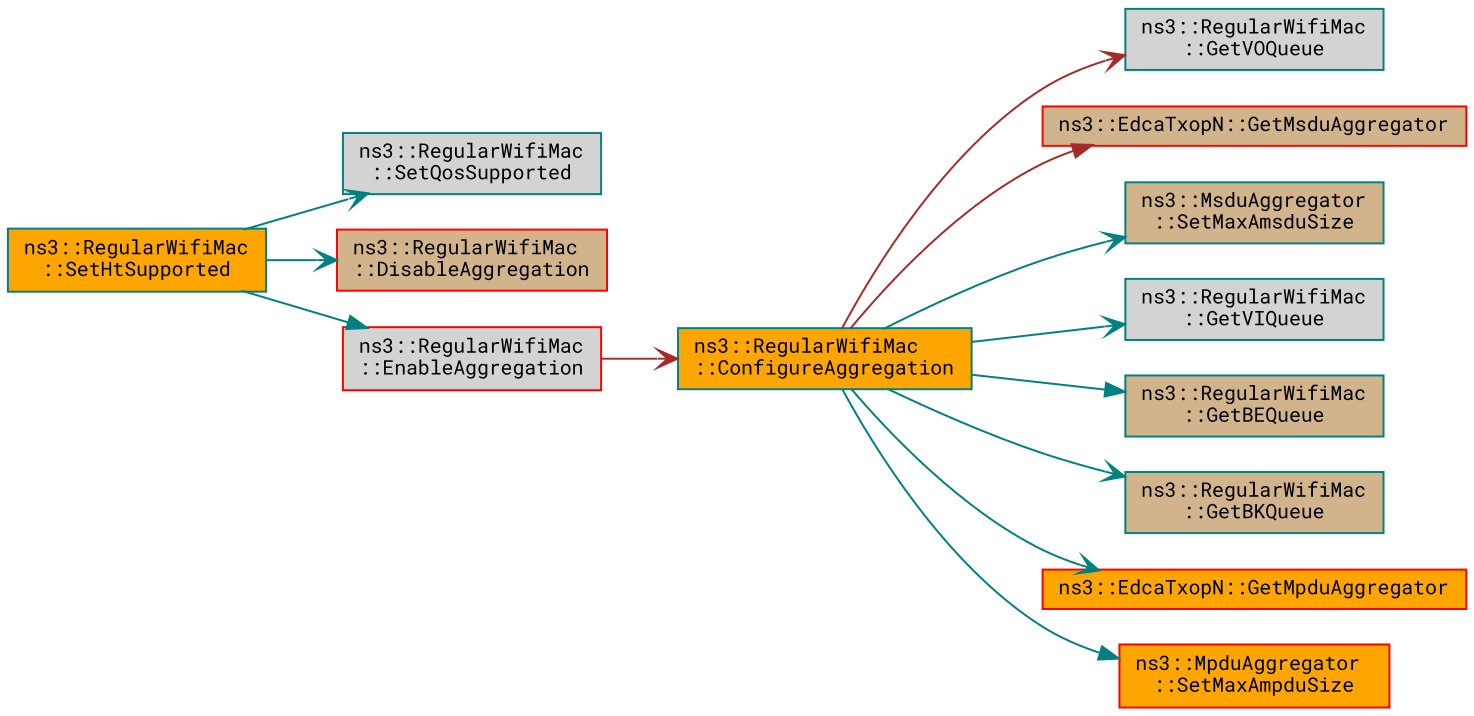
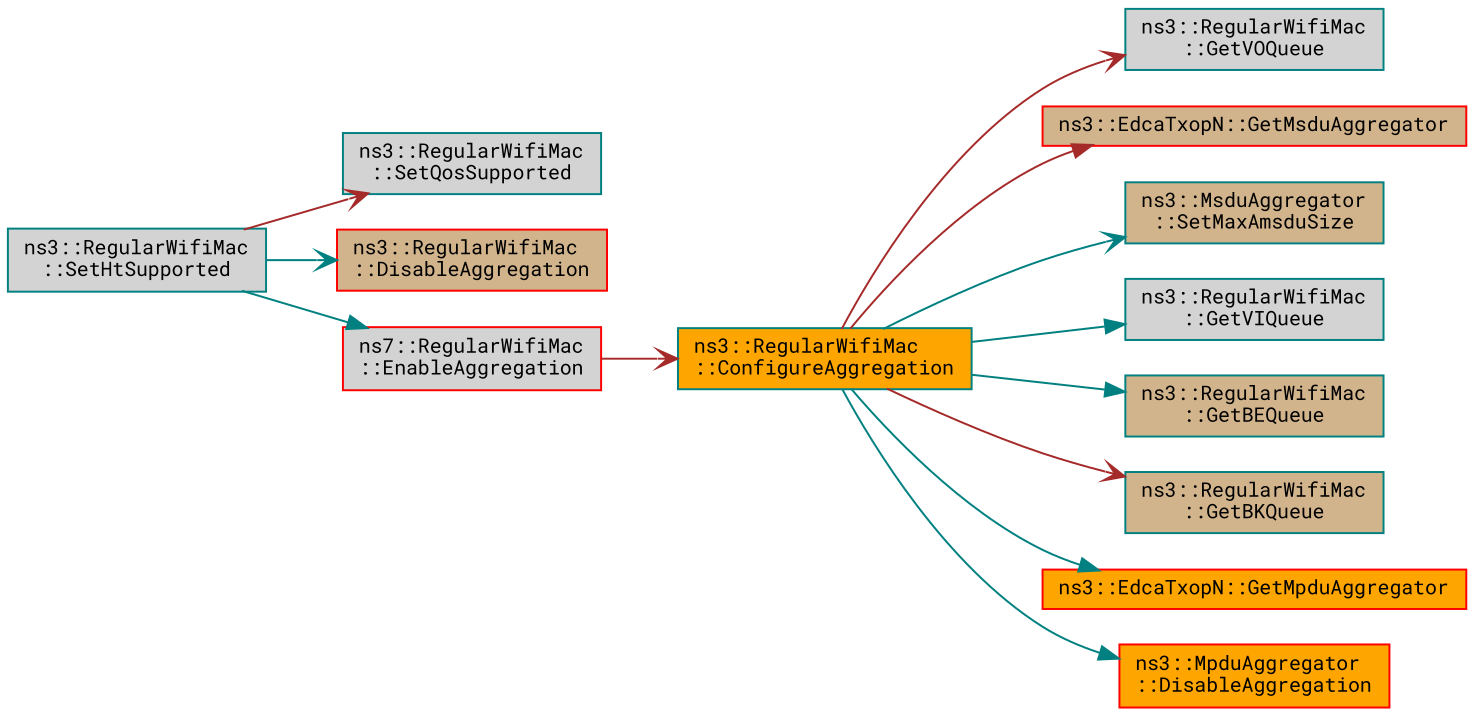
  digraph {
    fontname="Roboto Mono"
    rankdir=LR
    node [color=teal fillcolor=lightgrey fontname="Roboto Mono" fontsize=10 shape=record style=filled]
    edge [arrowhead=vee color=teal fontname="Roboto Mono" fontsize=10 labelfontname=Helvetica labelfontsize=10 style=solid]
-   n1 [fillcolor=orange fontcolor=black height=0.2 label="ns3::RegularWifiMac\l::SetHtSupported" width=0.4]
+   n1 [fontcolor=black height=0.2 label="ns3::RegularWifiMac\l::SetHtSupported" width=0.4]
    n2 [height=0.2 label="ns3::RegularWifiMac\l::SetQosSupported" width=0.4]
    n3 [color=red fillcolor=tan height=0.2 label="ns3::RegularWifiMac\l::DisableAggregation" width=0.4]
-   n4 [color=red height=0.2 label="ns3::RegularWifiMac\l::EnableAggregation" width=0.4]
+   n4 [color=red height=0.2 label="ns7::RegularWifiMac\l::EnableAggregation" width=0.4]
    n5 [fillcolor=orange height=0.2 label="ns3::RegularWifiMac\l::ConfigureAggregation" width=0.4]
    n6 [height=0.2 label="ns3::RegularWifiMac\l::GetVOQueue" width=0.4]
    n7 [color=red fillcolor=tan height=0.2 label="ns3::EdcaTxopN::GetMsduAggregator" width=0.4]
    n8 [fillcolor=tan height=0.2 label="ns3::MsduAggregator\l::SetMaxAmsduSize" width=0.4]
    n9 [height=0.2 label="ns3::RegularWifiMac\l::GetVIQueue" width=0.4]
    n10 [fillcolor=tan height=0.2 label="ns3::RegularWifiMac\l::GetBEQueue" width=0.4]
    n11 [fillcolor=tan height=0.2 label="ns3::RegularWifiMac\l::GetBKQueue" width=0.4]
    n12 [color=red fillcolor=orange height=0.2 label="ns3::EdcaTxopN::GetMpduAggregator" width=0.4]
-   n13 [color=red fillcolor=orange height=0.2 label="ns3::MpduAggregator\l::SetMaxAmpduSize" width=0.4]
-   n1 -> n2
+   n13 [color=red fillcolor=orange height=0.2 label="ns3::MpduAggregator\l::DisableAggregation" width=0.4]
+   n1 -> n2 [color=brown]
    n1 -> n3
    n1 -> n4 [arrowhead=normal]
    n4 -> n5 [color=brown]
    n5 -> n6 [color=brown]
    n5 -> n7 [arrowhead=normal color=brown]
    n5 -> n8
-   n5 -> n9
+   n5 -> n9 [arrowhead=normal]
    n5 -> n10 [arrowhead=normal]
-   n5 -> n11
-   n5 -> n12
+   n5 -> n11 [color=brown]
+   n5 -> n12 [arrowhead=normal]
    n5 -> n13 [arrowhead=normal]
  }
